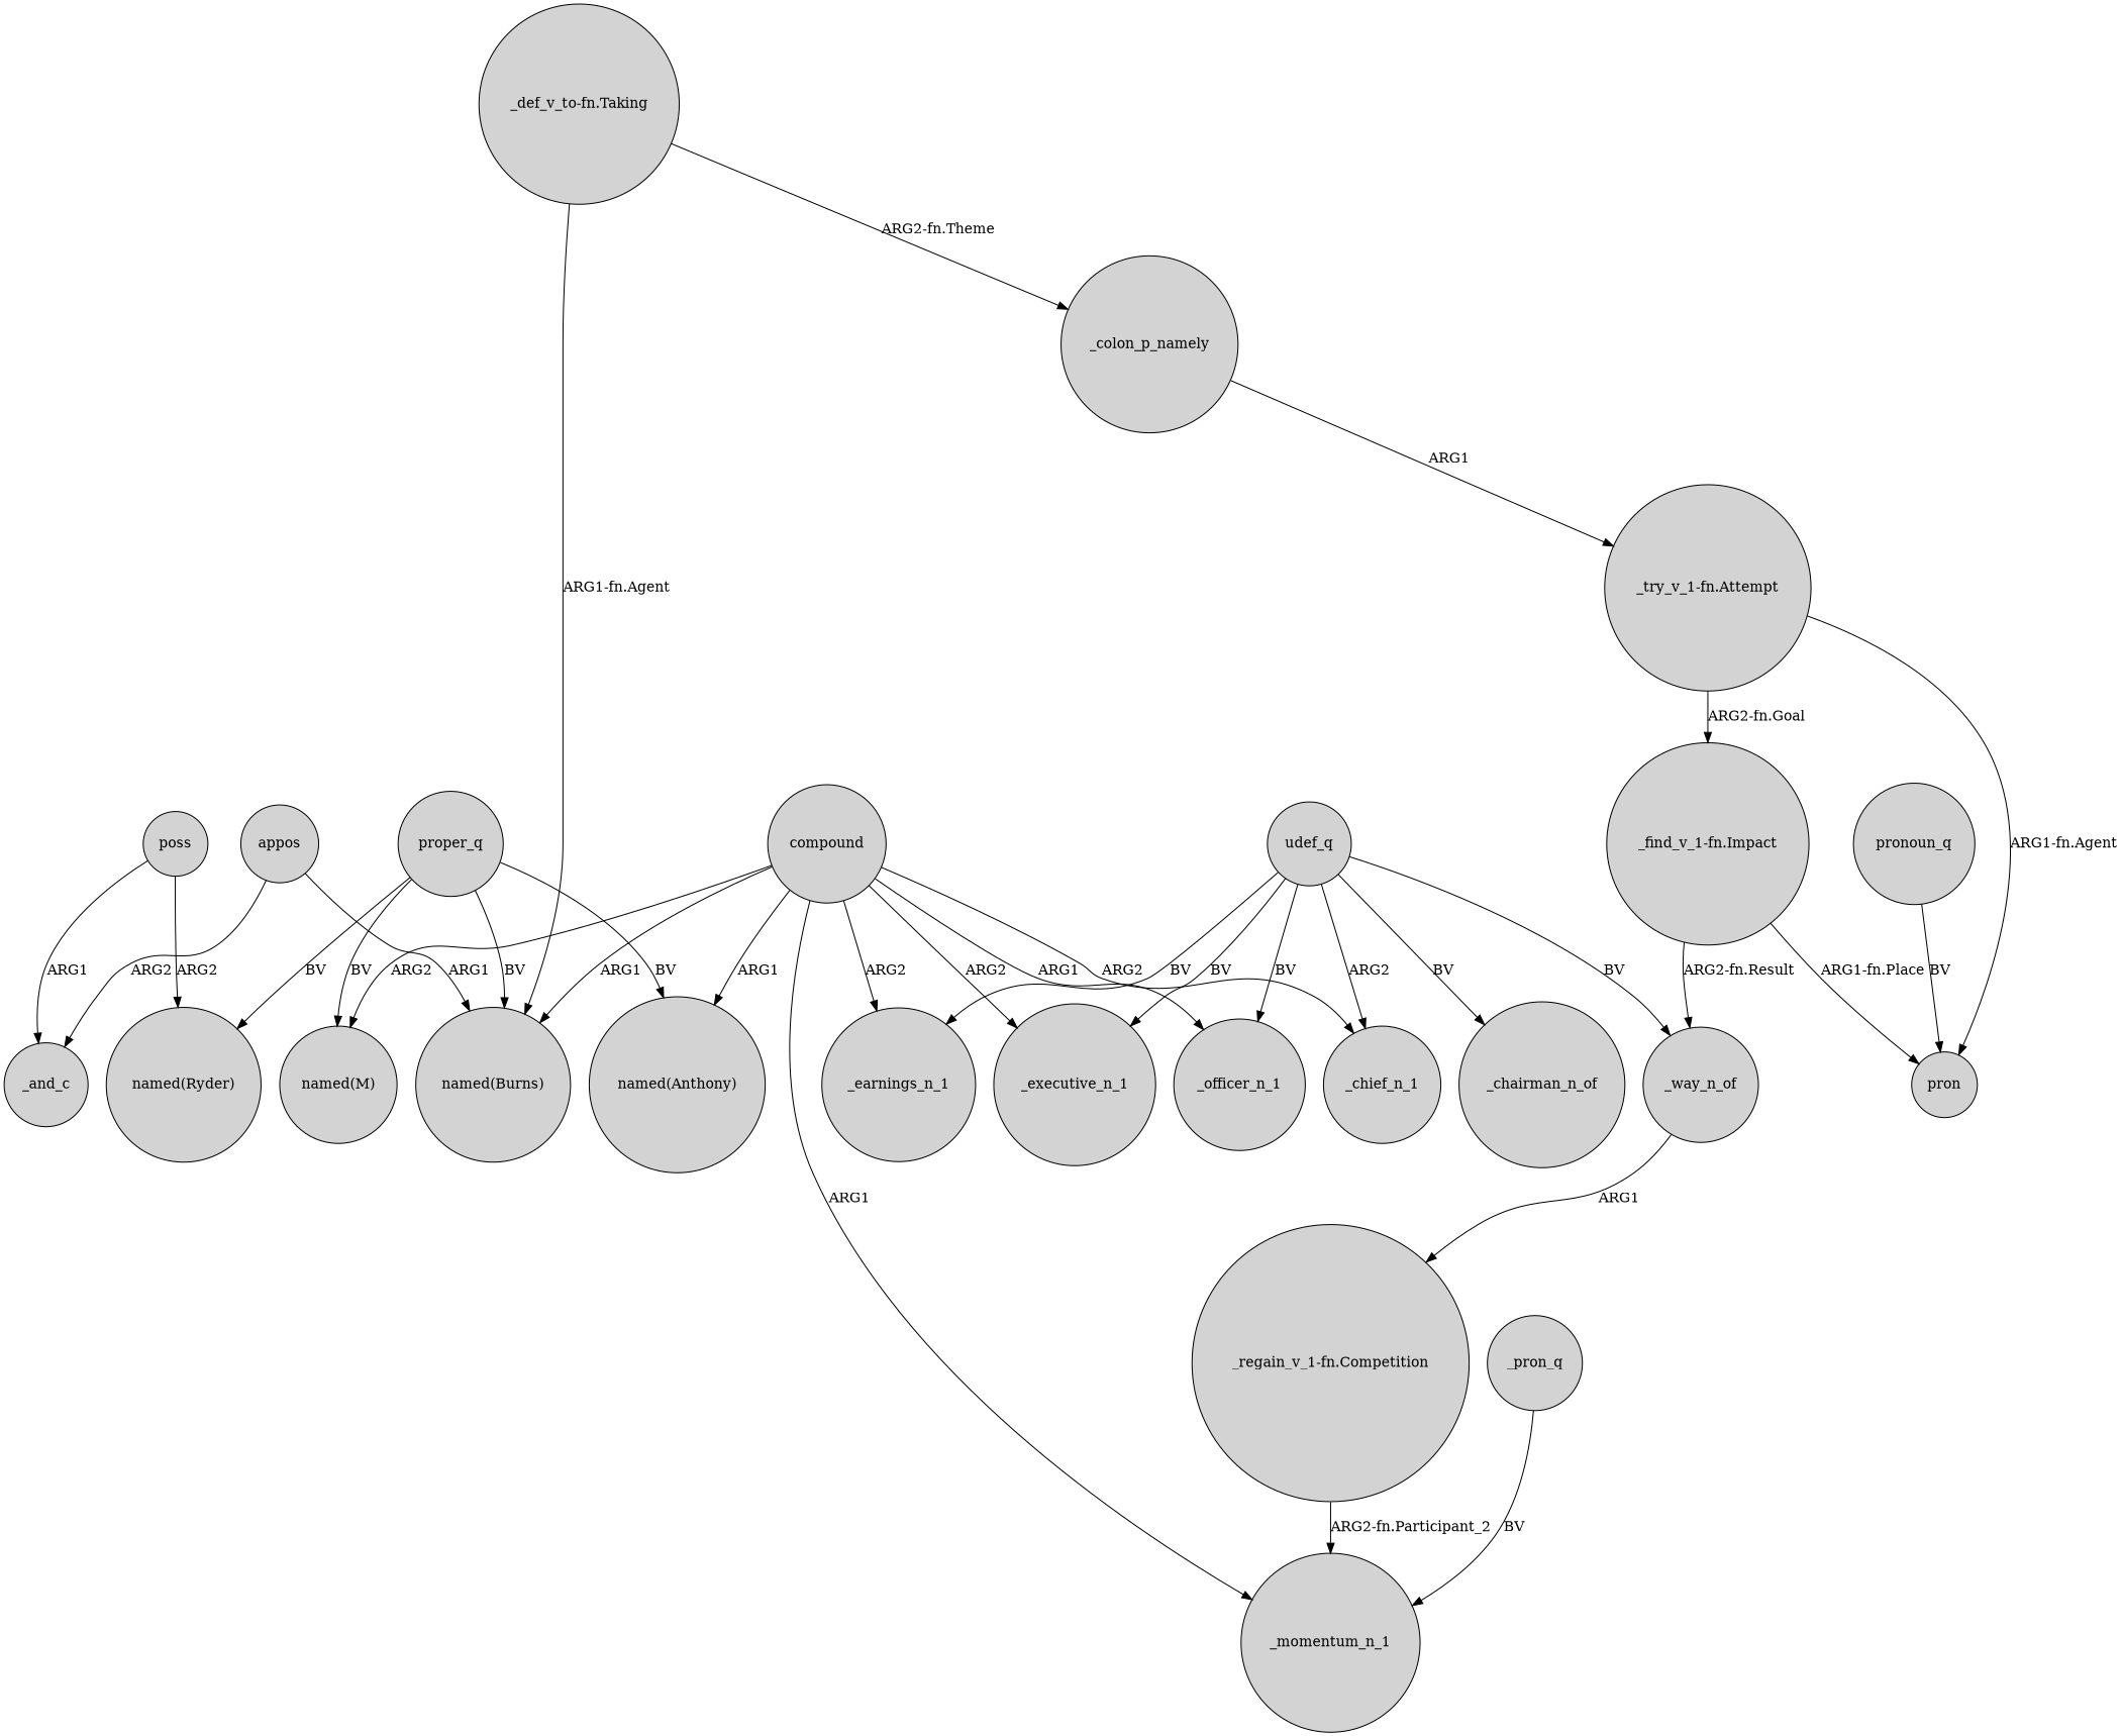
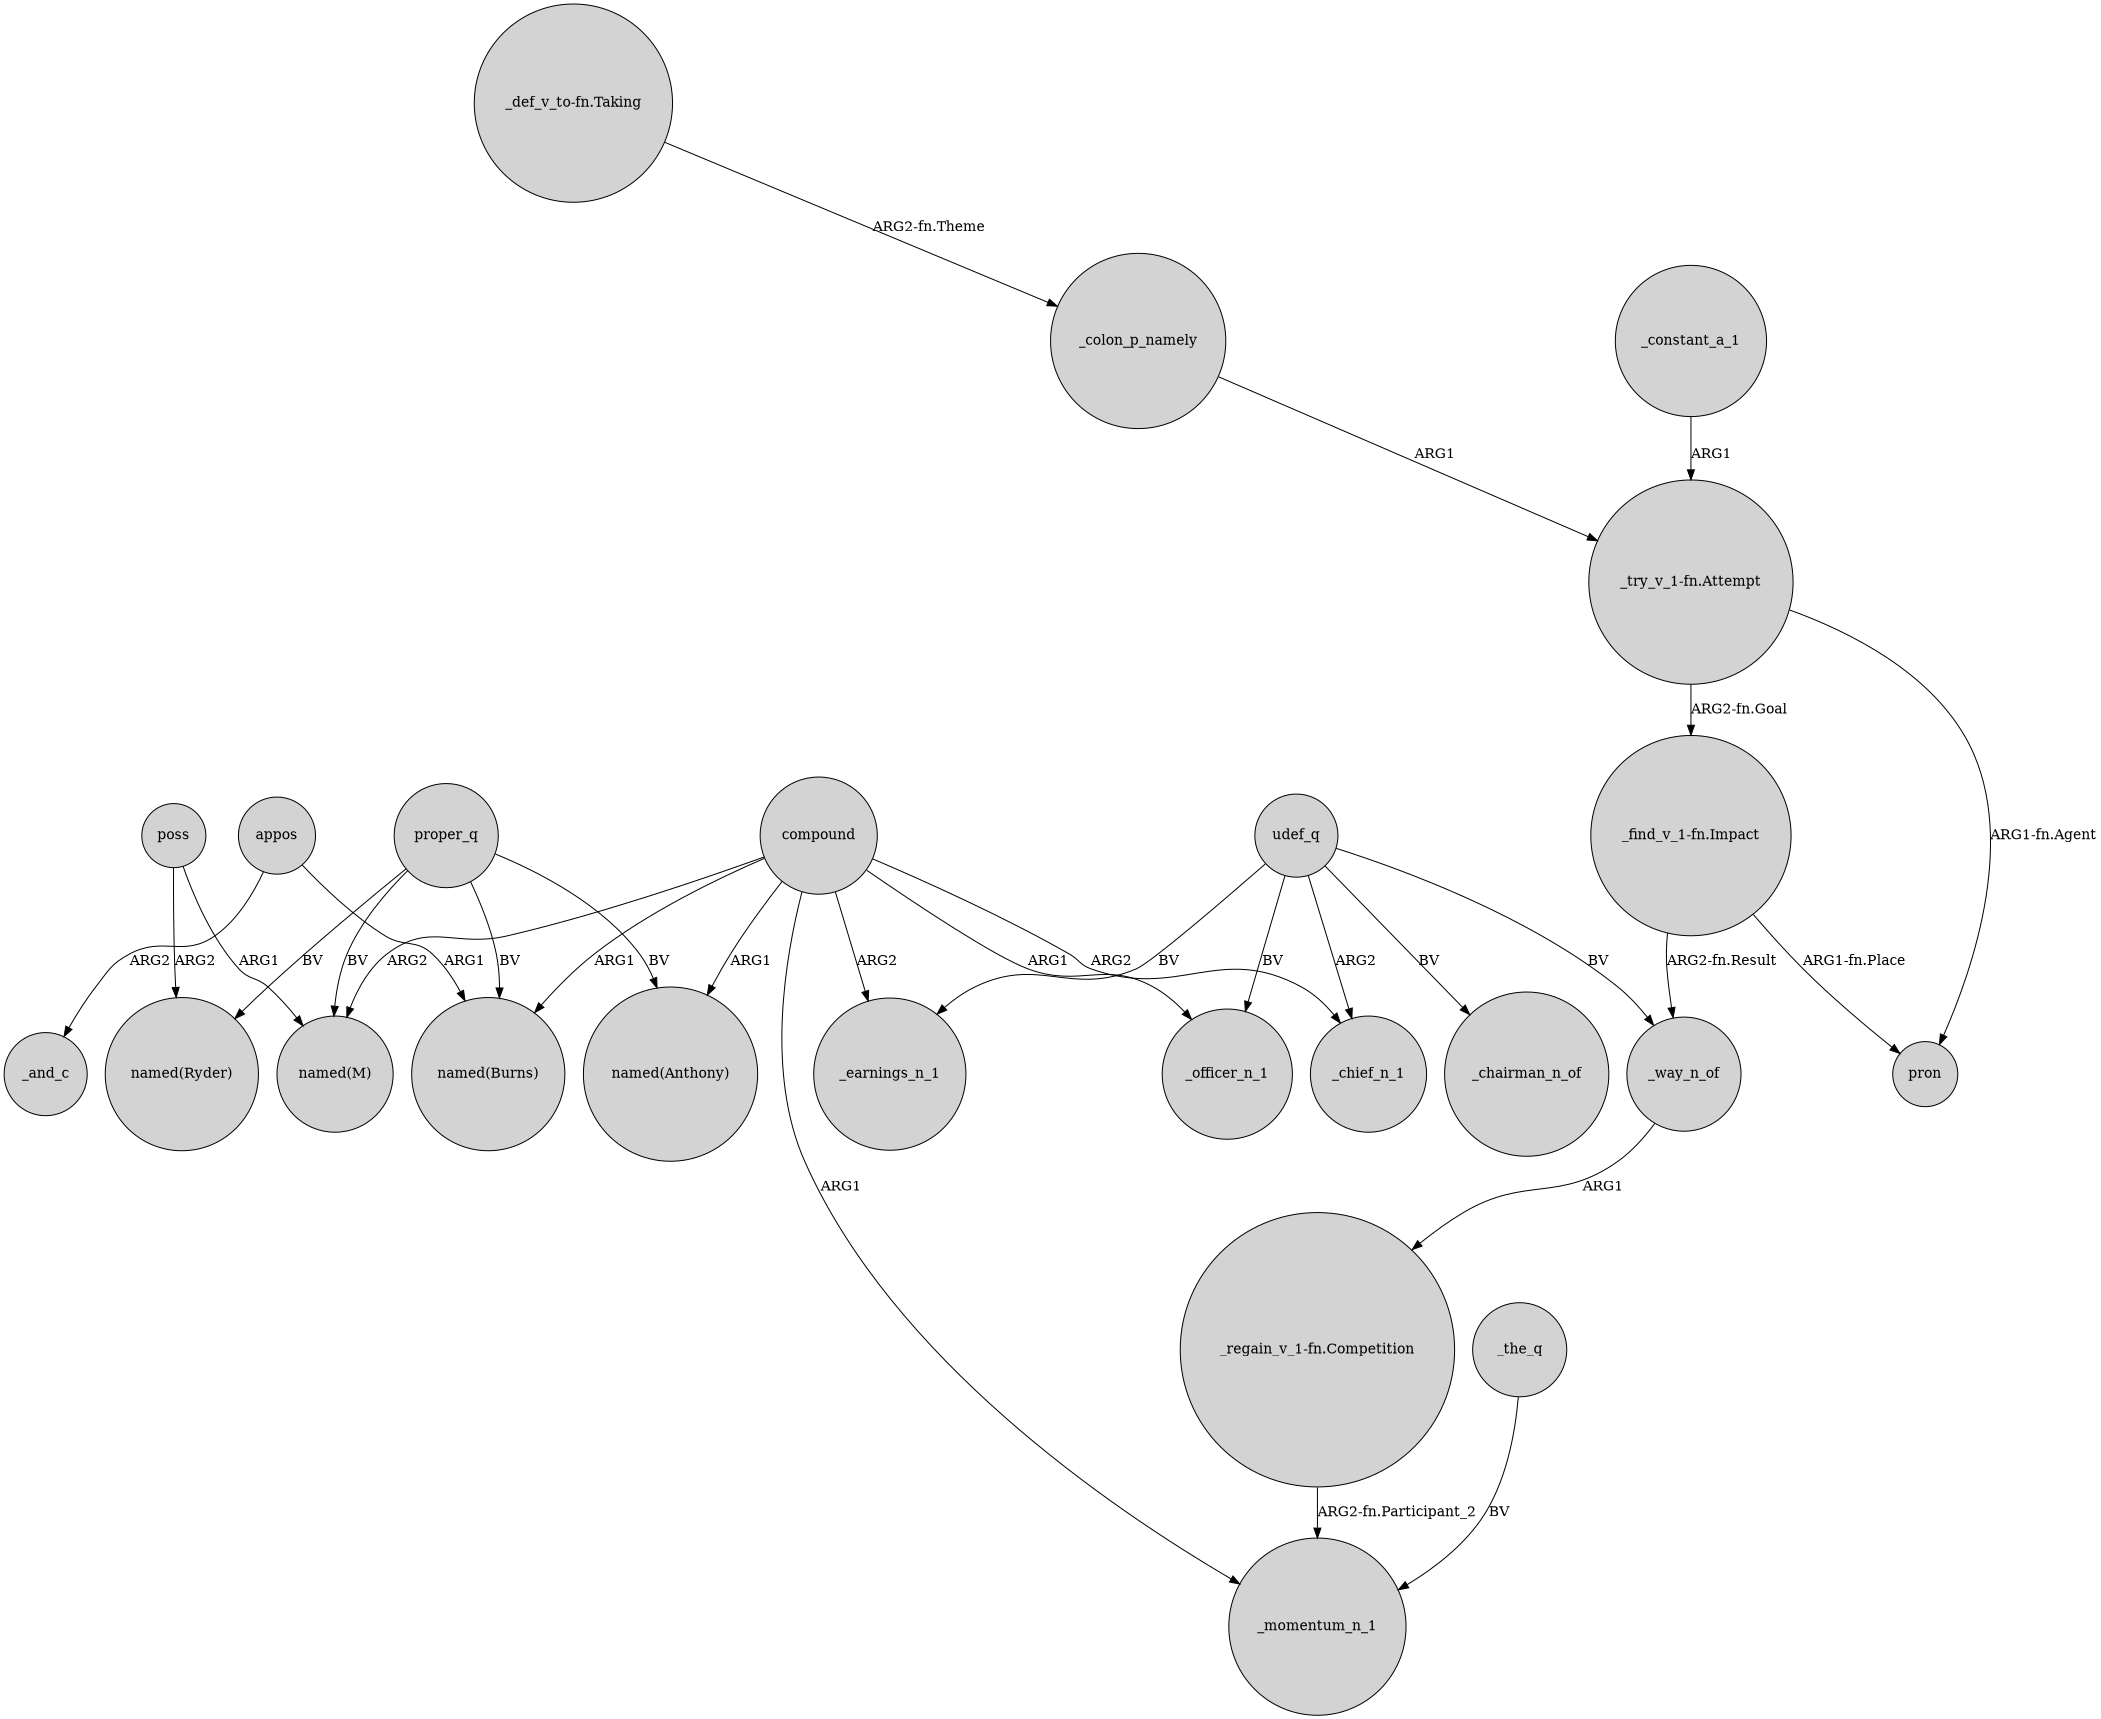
  digraph {
    node [shape=circle style=filled]
    proper_q
    "named(Ryder)"
    "named(Anthony)"
    "named(Burns)"
    "named(M)"
    "_try_v_1-fn.Attempt"
    pron
    "_find_v_1-fn.Impact"
    _way_n_of
    compound
    _chief_n_1
    _momentum_n_1
    _earnings_n_1
-   _executive_n_1
    _officer_n_1
    appos
    _and_c
-   _the_q [label=_pron_q]
+   _the_q
    "_regain_v_1-fn.Competition"
    udef_q
    _chairman_n_of
    n22 [label="_def_v_to-fn.Taking"]
    _colon_p_namely
    poss
-   pronoun_q
+   _constant_a_1
    proper_q -> "named(Ryder)" [label=BV]
    proper_q -> "named(Anthony)" [label=BV]
    proper_q -> "named(Burns)" [label=BV]
    proper_q -> "named(M)" [label=BV]
    "_try_v_1-fn.Attempt" -> pron [label="ARG1-fn.Agent"]
    "_try_v_1-fn.Attempt" -> "_find_v_1-fn.Impact" [label="ARG2-fn.Goal"]
    "_find_v_1-fn.Impact" -> pron [label="ARG1-fn.Place"]
    "_find_v_1-fn.Impact" -> _way_n_of [label="ARG2-fn.Result"]
    _way_n_of -> "_regain_v_1-fn.Competition" [label=ARG1]
    compound -> "named(Anthony)" [label=ARG1]
    compound -> "named(Burns)" [label=ARG1]
    compound -> "named(M)" [label=ARG2]
    compound -> _chief_n_1 [label=ARG2]
    compound -> _momentum_n_1 [label=ARG1]
    compound -> _earnings_n_1 [label=ARG2]
-   compound -> _executive_n_1 [label=ARG2]
    compound -> _officer_n_1 [label=ARG1]
    appos -> "named(Burns)" [label=ARG1]
    appos -> _and_c [label=ARG2]
    _the_q -> _momentum_n_1 [label=BV]
    "_regain_v_1-fn.Competition" -> _momentum_n_1 [label="ARG2-fn.Participant_2"]
    udef_q -> _way_n_of [label=BV]
    udef_q -> _chief_n_1 [label=ARG2]
    udef_q -> _earnings_n_1 [label=BV]
-   udef_q -> _executive_n_1 [label=BV]
    udef_q -> _officer_n_1 [label=BV]
    udef_q -> _chairman_n_of [label=BV]
-   n22 -> "named(Burns)" [label="ARG1-fn.Agent"]
    n22 -> _colon_p_namely [label="ARG2-fn.Theme"]
    _colon_p_namely -> "_try_v_1-fn.Attempt" [label=ARG1]
    poss -> "named(Ryder)" [label=ARG2]
-   poss -> _and_c [label=ARG1]
-   pronoun_q -> pron [label=BV]
+   poss -> "named(M)" [label=ARG1]
+   _constant_a_1 -> "_try_v_1-fn.Attempt" [label=ARG1]
  }
